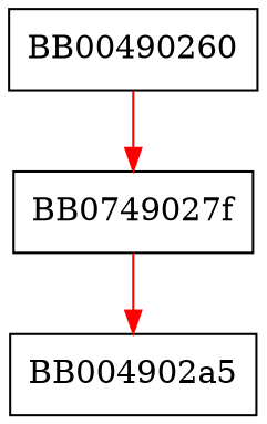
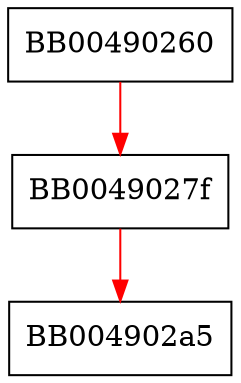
  digraph {
    fontname="DejaVu Serif"
    splines=ortho
    node [fontname="DejaVu Serif" shape=box]
    edge [color=red fontname="DejaVu Serif"]
    BB00490260
-   BB0049027f [label=BB0749027f]
+   BB0049027f
    BB004902a5
    BB00490260 -> BB0049027f
    BB0049027f -> BB004902a5
  }
